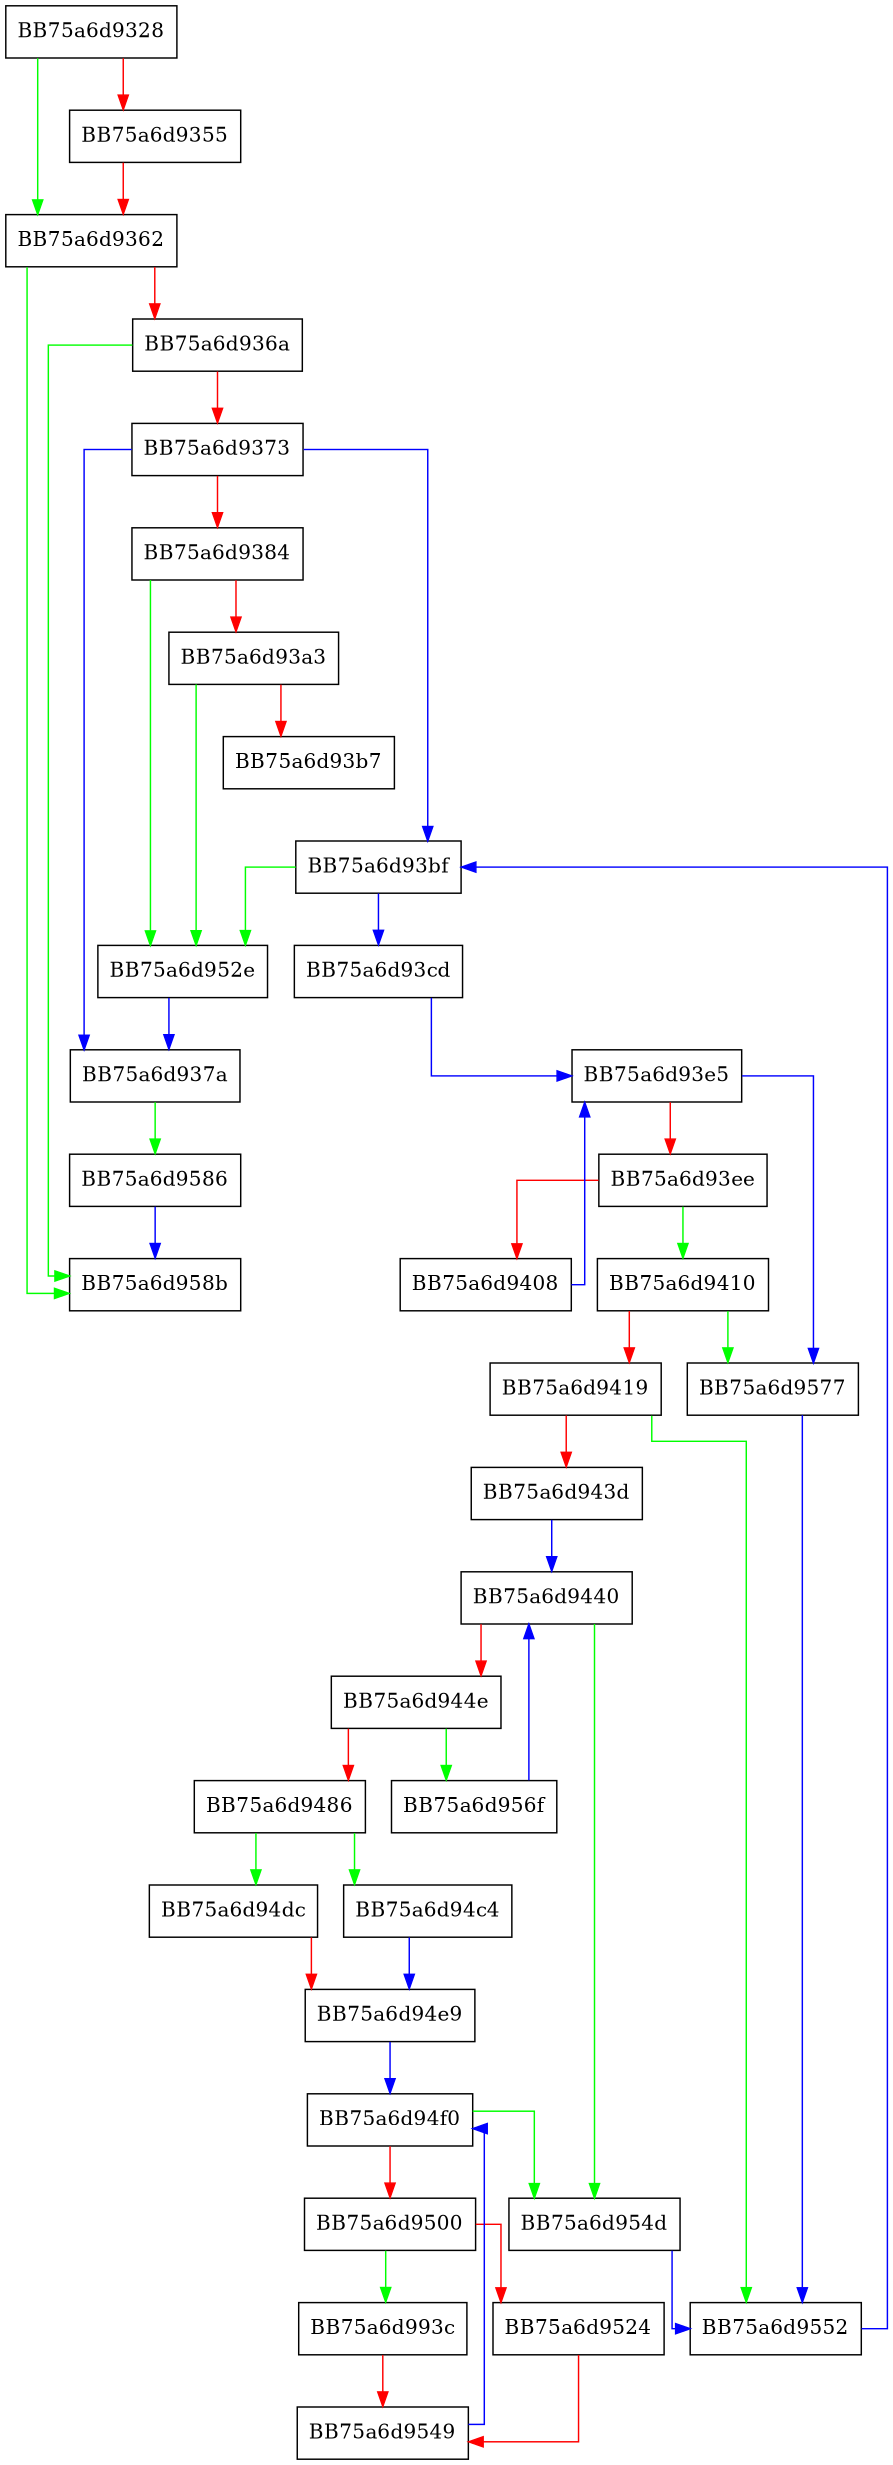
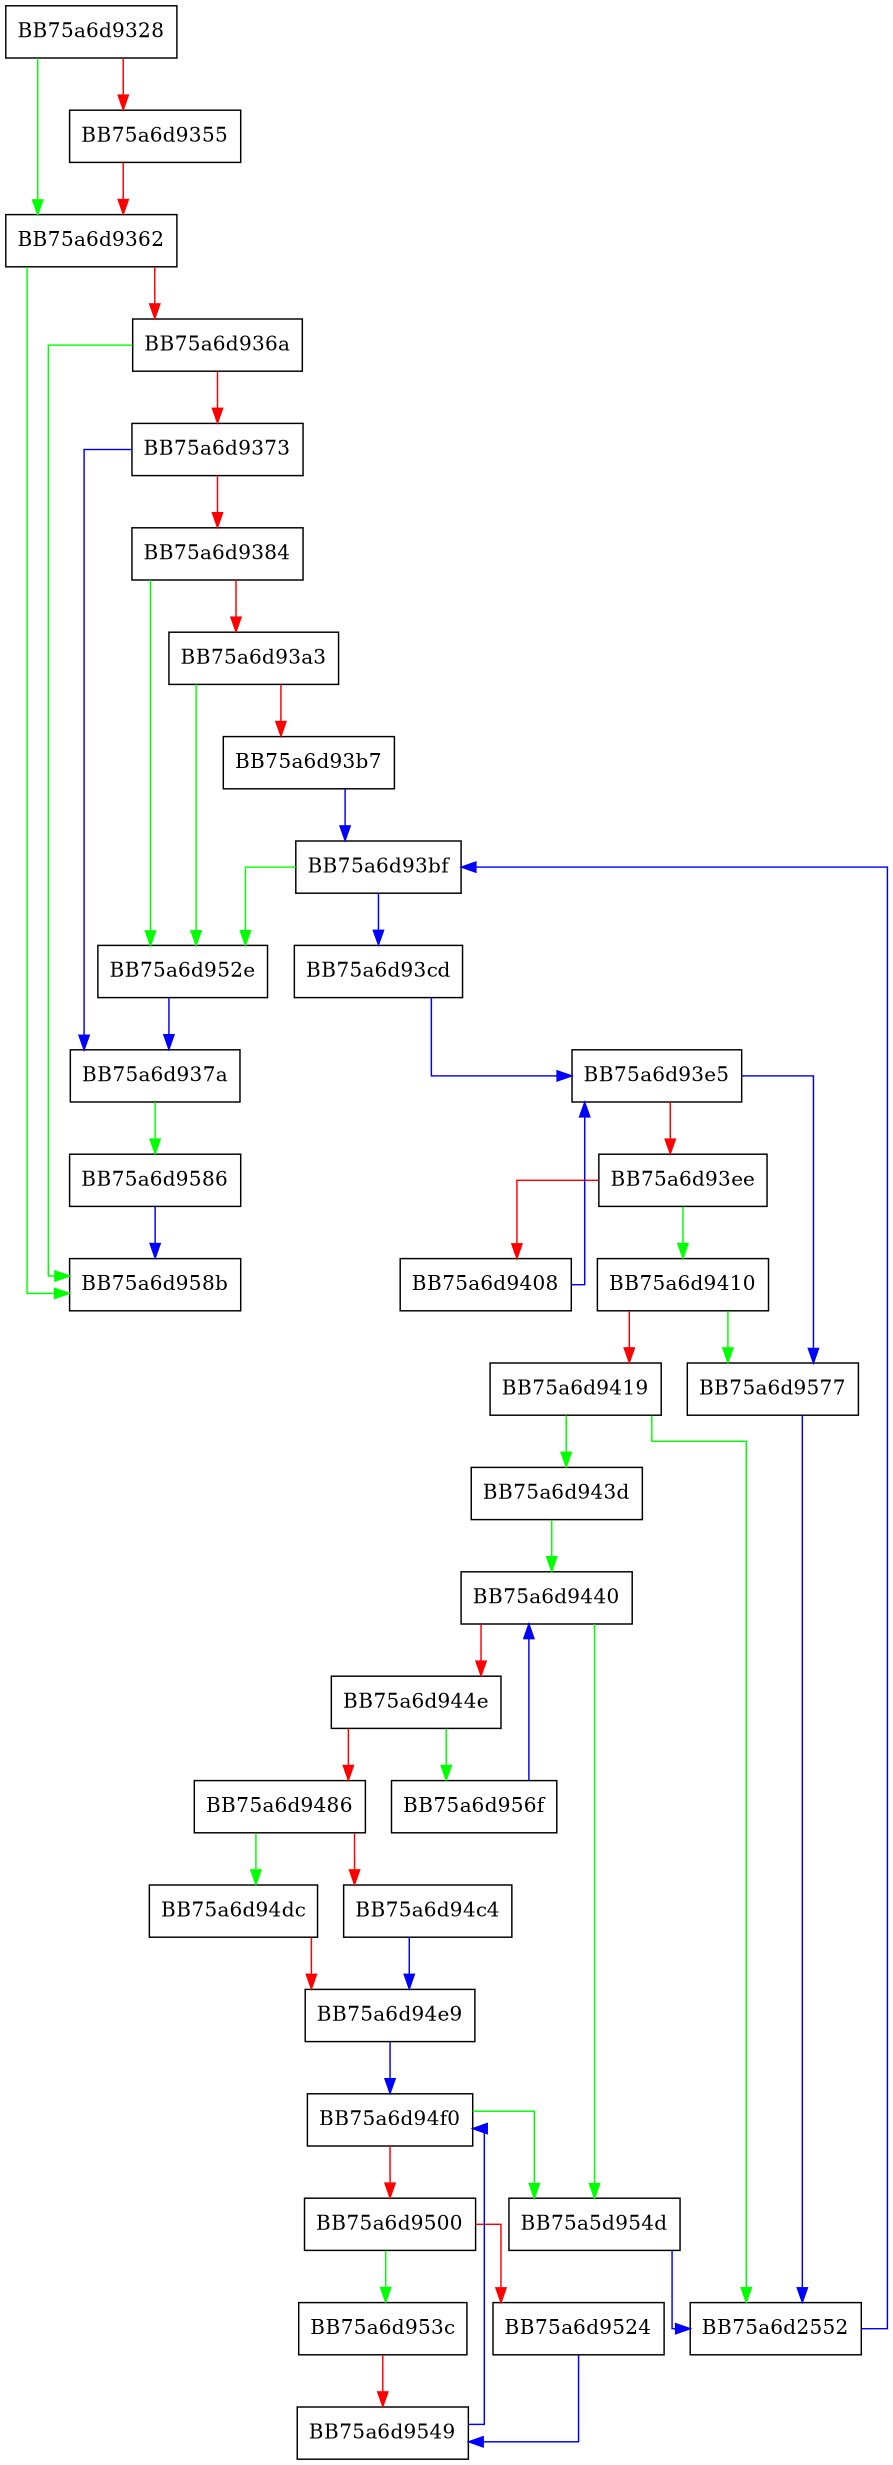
  digraph {
    splines=ortho
    node [shape=box]
    edge [color=red]
    BB75a6d9328
    BB75a6d9362
    BB75a6d9355
    BB75a6d958b
    BB75a6d936a
    BB75a6d9373
    BB75a6d937a
    BB75a6d9384
    BB75a6d9586
    n10 [label=BB75a6d952e]
    BB75a6d93a3
    BB75a6d93b7
    BB75a6d93bf
    BB75a6d93cd
    BB75a6d93e5
    BB75a6d9577
    BB75a6d93ee
-   BB75a6d9552
+   BB75a6d9552 [label=BB75a6d2552]
    BB75a6d9410
    BB75a6d9408
    BB75a6d9419
    BB75a6d943d
    BB75a6d9440
-   BB75a6d954d
+   BB75a6d954d [label=BB75a5d954d]
    BB75a6d944e
    BB75a6d956f
    BB75a6d9486
    BB75a6d94dc
    BB75a6d94c4
    BB75a6d94e9
    BB75a6d94f0
    BB75a6d9500
-   BB75a6d953c [label=BB75a6d993c]
+   BB75a6d953c
    BB75a6d9524
    BB75a6d9549
    BB75a6d9328 -> BB75a6d9362 [color=green]
    BB75a6d9328 -> BB75a6d9355
    BB75a6d9362 -> BB75a6d958b [color=green]
    BB75a6d9362 -> BB75a6d936a
    BB75a6d9355 -> BB75a6d9362
    BB75a6d936a -> BB75a6d958b [color=green]
    BB75a6d936a -> BB75a6d9373
    BB75a6d9373 -> BB75a6d937a [color=blue]
    BB75a6d9373 -> BB75a6d9384
    BB75a6d937a -> BB75a6d9586 [color=green]
    BB75a6d9384 -> n10 [color=green]
    BB75a6d9384 -> BB75a6d93a3
    BB75a6d9586 -> BB75a6d958b [color=blue]
    n10 -> BB75a6d937a [color=blue]
    BB75a6d93a3 -> n10 [color=green]
    BB75a6d93a3 -> BB75a6d93b7
-   BB75a6d9373 -> BB75a6d93bf [color=blue]
+   BB75a6d93b7 -> BB75a6d93bf [color=blue]
    BB75a6d93bf -> n10 [color=green]
    BB75a6d93bf -> BB75a6d93cd [color=blue]
    BB75a6d93cd -> BB75a6d93e5 [color=blue]
    BB75a6d93e5 -> BB75a6d9577 [color=blue]
    BB75a6d93e5 -> BB75a6d93ee
    BB75a6d9577 -> BB75a6d9552 [color=blue]
    BB75a6d93ee -> BB75a6d9410 [color=green]
    BB75a6d93ee -> BB75a6d9408
    BB75a6d9552 -> BB75a6d93bf [color=blue]
    BB75a6d9410 -> BB75a6d9577 [color=green]
    BB75a6d9410 -> BB75a6d9419
    BB75a6d9408 -> BB75a6d93e5 [color=blue]
    BB75a6d9419 -> BB75a6d9552 [color=green]
-   BB75a6d9419 -> BB75a6d943d
-   BB75a6d943d -> BB75a6d9440 [color=blue]
+   BB75a6d9419 -> BB75a6d943d [color=green]
+   BB75a6d943d -> BB75a6d9440 [color=green]
    BB75a6d9440 -> BB75a6d954d [color=green]
    BB75a6d9440 -> BB75a6d944e
    BB75a6d954d -> BB75a6d9552 [color=blue]
    BB75a6d944e -> BB75a6d956f [color=green]
    BB75a6d944e -> BB75a6d9486
    BB75a6d956f -> BB75a6d9440 [color=blue]
    BB75a6d9486 -> BB75a6d94dc [color=green]
-   BB75a6d9486 -> BB75a6d94c4 [color=green]
+   BB75a6d9486 -> BB75a6d94c4
    BB75a6d94dc -> BB75a6d94e9
    BB75a6d94c4 -> BB75a6d94e9 [color=blue]
    BB75a6d94e9 -> BB75a6d94f0 [color=blue]
    BB75a6d94f0 -> BB75a6d954d [color=green]
    BB75a6d94f0 -> BB75a6d9500
    BB75a6d9500 -> BB75a6d953c [color=green]
    BB75a6d9500 -> BB75a6d9524
    BB75a6d953c -> BB75a6d9549
-   BB75a6d9524 -> BB75a6d9549
+   BB75a6d9524 -> BB75a6d9549 [color=blue]
    BB75a6d9549 -> BB75a6d94f0 [color=blue]
  }
